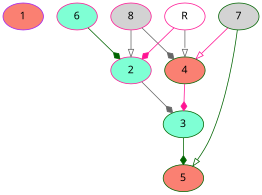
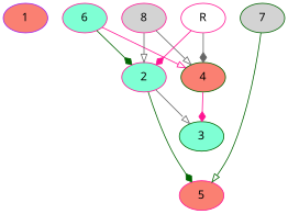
  digraph {
    fontname="Noto Sans"
    node [color=deeppink fillcolor=salmon fontname="Noto Sans" style=filled]
    edge [arrowhead=diamond color=gray40 fontname="Noto Sans"]
    1 [color=purple]
    2 [fillcolor=aquamarine]
    3 [color=darkgreen fillcolor=aquamarine]
-   5 [color=darkgreen]
+   5
    4 [color=darkgreen]
    6 [fillcolor=aquamarine]
    7 [color=darkgreen fillcolor=lightgrey]
    8 [fillcolor=lightgrey]
    R [fillcolor=white]
-   2 -> 3
-   3 -> 5 [color=darkgreen]
+   2 -> 3 [arrowhead=onormal]
+   2 -> 5 [color=darkgreen]
    4 -> 3 [color=deeppink]
    6 -> 2 [color=darkgreen]
-   7 -> 4 [arrowhead=onormal color=deeppink]
+   6 -> 4 [arrowhead=onormal color=deeppink]
    7 -> 5 [arrowhead=onormal color=darkgreen]
    8 -> 2 [arrowhead=onormal]
-   8 -> 4
+   8 -> 4 [arrowhead=onormal]
    R -> 2 [color=deeppink]
-   R -> 4 [arrowhead=onormal]
+   R -> 4
  }
